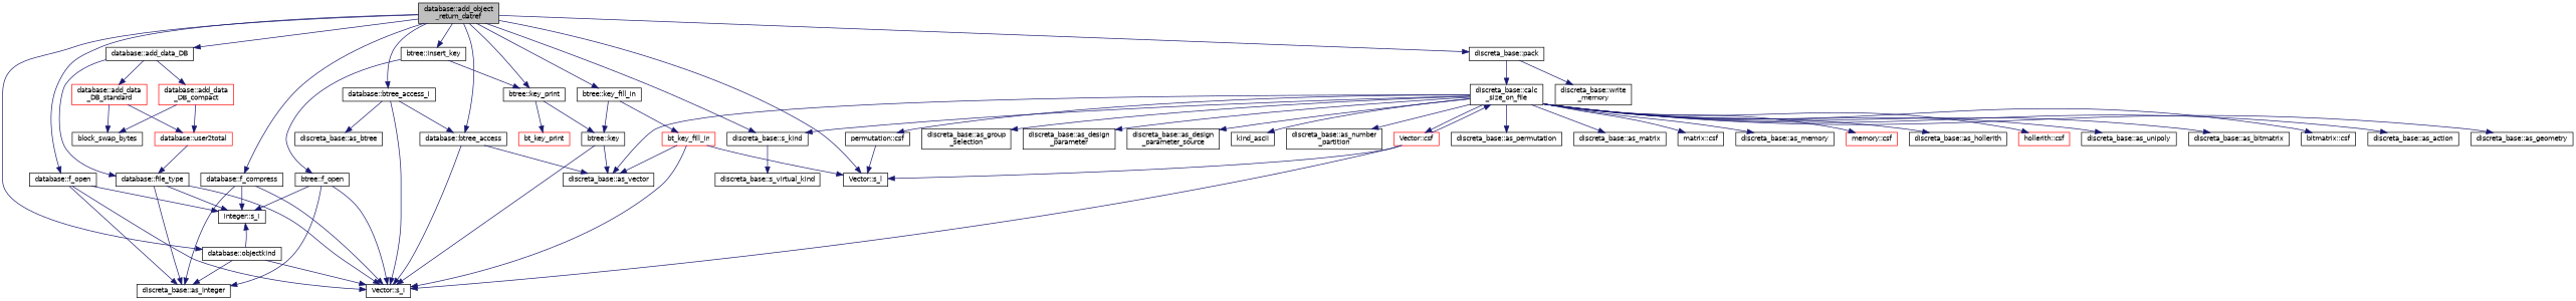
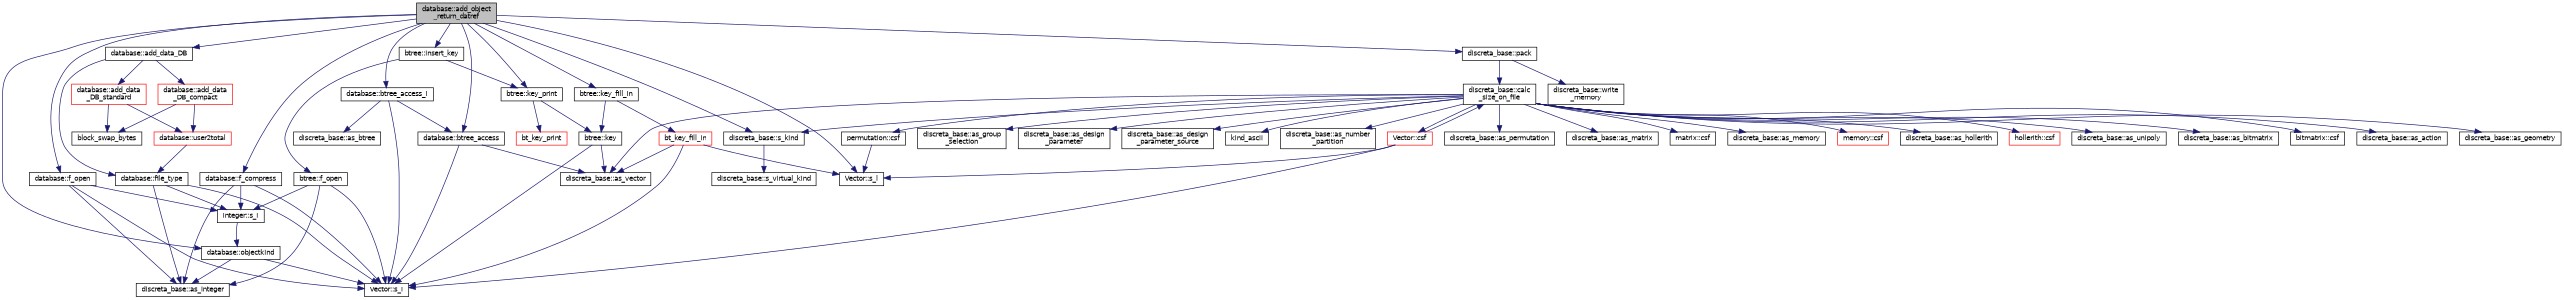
  digraph {
    rankdir=TB
    node [color=black fillcolor=white fontname=Helvetica fontsize=10 shape=record style=filled]
    edge [color=midnightblue fontname=Helvetica fontsize=10 labelfontname=Helvetica labelfontsize=10 style=solid]
    n1 [fillcolor=grey75 fontcolor=black height=0.2 label="database::add_object\l_return_datref" width=0.4]
    n2 [height=0.2 label="database::f_open" width=0.4]
    n3 [height=0.2 label="discreta_base::s_kind" width=0.4]
    n4 [height=0.2 label="database::objectkind" width=0.4]
    n5 [height=0.2 label="discreta_base::pack" width=0.4]
    n6 [height=0.2 label="Vector::s_l" width=0.4]
    n7 [height=0.2 label="database::f_compress" width=0.4]
    n8 [height=0.2 label="database::add_data_DB" width=0.4]
    n9 [height=0.2 label="database::btree_access" width=0.4]
    n10 [height=0.2 label="database::btree_access_i" width=0.4]
    n11 [height=0.2 label="btree::key_fill_in" width=0.4]
    n12 [height=0.2 label="btree::key_print" width=0.4]
    n13 [height=0.2 label="btree::insert_key" width=0.4]
    n14 [height=0.2 label="Vector::s_i" width=0.4]
    n15 [height=0.2 label="discreta_base::as_integer" width=0.4]
    n16 [height=0.2 label="integer::s_i" width=0.4]
    n17 [height=0.2 label="discreta_base::s_virtual_kind" width=0.4]
    n18 [height=0.2 label="discreta_base::calc\l_size_on_file" width=0.4]
    n19 [height=0.2 label="discreta_base::write\l_memory" width=0.4]
    n20 [height=0.2 label="database::file_type" width=0.4]
    n21 [color=red height=0.2 label="database::add_data\l_DB_standard" width=0.4]
    n22 [color=red height=0.2 label="database::add_data\l_DB_compact" width=0.4]
    n23 [height=0.2 label="discreta_base::as_vector" width=0.4]
    n24 [height=0.2 label="discreta_base::as_btree" width=0.4]
    n25 [color=red height=0.2 label=bt_key_fill_in width=0.4]
    n26 [height=0.2 label="btree::key" width=0.4]
    n27 [color=red height=0.2 label=bt_key_print width=0.4]
    n28 [height=0.2 label="btree::f_open" width=0.4]
    n29 [height=0.2 label=kind_ascii width=0.4]
    n30 [color=red height=0.2 label="Vector::csf" width=0.4]
    n31 [height=0.2 label="discreta_base::as_number\l_partition" width=0.4]
    n32 [height=0.2 label="discreta_base::as_permutation" width=0.4]
    n33 [height=0.2 label="permutation::csf" width=0.4]
    n34 [height=0.2 label="discreta_base::as_matrix" width=0.4]
    n35 [height=0.2 label="matrix::csf" width=0.4]
    n36 [height=0.2 label="discreta_base::as_memory" width=0.4]
    n37 [color=red height=0.2 label="memory::csf" width=0.4]
    n38 [height=0.2 label="discreta_base::as_hollerith" width=0.4]
    n39 [color=red height=0.2 label="hollerith::csf" width=0.4]
    n40 [height=0.2 label="discreta_base::as_unipoly" width=0.4]
    n41 [height=0.2 label="discreta_base::as_bitmatrix" width=0.4]
    n42 [height=0.2 label="bitmatrix::csf" width=0.4]
    n43 [height=0.2 label="discreta_base::as_action" width=0.4]
    n44 [height=0.2 label="discreta_base::as_geometry" width=0.4]
    n45 [height=0.2 label="discreta_base::as_group\l_selection" width=0.4]
    n46 [height=0.2 label="discreta_base::as_design\l_parameter" width=0.4]
    n47 [height=0.2 label="discreta_base::as_design\l_parameter_source" width=0.4]
    n48 [color=red height=0.2 label="database::user2total" width=0.4]
    n49 [height=0.2 label=block_swap_bytes width=0.4]
    n1 -> n2
    n1 -> n3
    n1 -> n4
    n1 -> n5
    n1 -> n6
    n1 -> n7
    n1 -> n8
    n1 -> n9
    n1 -> n10
    n1 -> n11
    n1 -> n12
    n1 -> n13
    n2 -> n14
    n2 -> n15
    n2 -> n16
    n3 -> n17
    n4 -> n14
    n4 -> n15
-   n4 -> n16
+   n16 -> n4
    n5 -> n18
    n5 -> n19
    n7 -> n14
    n7 -> n15
    n7 -> n16
    n8 -> n20
    n8 -> n21
    n8 -> n22
    n9 -> n14
    n9 -> n23
    n10 -> n9
    n10 -> n14
    n10 -> n24
    n11 -> n25
    n11 -> n26
    n12 -> n26
    n12 -> n27
    n13 -> n12
    n13 -> n28
    n18 -> n3
    n18 -> n23
    n18 -> n29
    n18 -> n30
    n18 -> n31
    n18 -> n32
    n18 -> n33
    n18 -> n34
    n18 -> n35
    n18 -> n36
    n18 -> n37
    n18 -> n38
    n18 -> n39
    n18 -> n40
    n18 -> n41
    n18 -> n42
    n18 -> n43
    n18 -> n44
    n18 -> n45
    n18 -> n46
    n18 -> n47
    n20 -> n14
    n20 -> n15
    n20 -> n16
    n21 -> n48
    n21 -> n49
    n22 -> n48
    n22 -> n49
    n25 -> n6
    n25 -> n14
    n25 -> n23
    n26 -> n14
    n26 -> n23
    n28 -> n14
    n28 -> n15
    n28 -> n16
    n30 -> n6
    n30 -> n14
    n30 -> n18
    n33 -> n6
    n48 -> n20
  }
